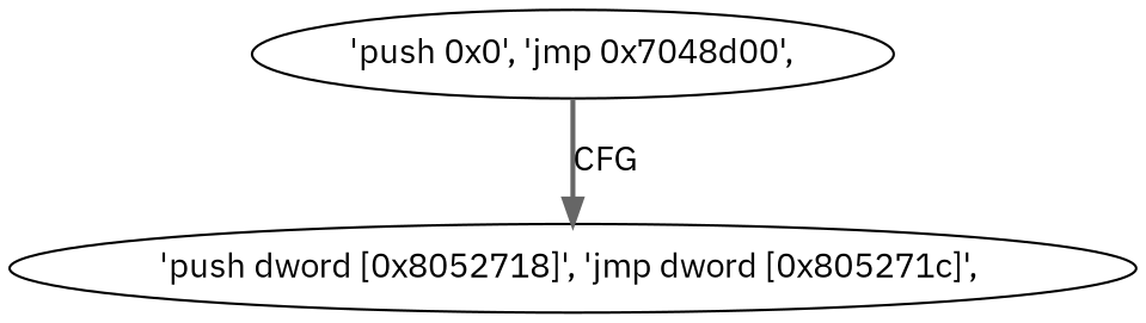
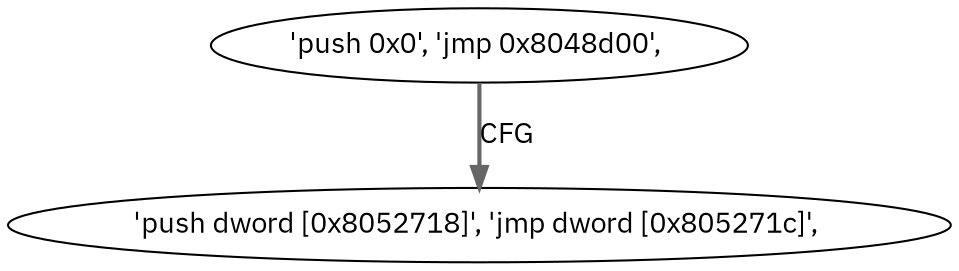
  digraph {
    fontname="IBM Plex Sans"
    node [fontname="IBM Plex Sans"]
-   n1 [label="'push 0x0', 'jmp 0x7048d00',"]
+   n1 [label="'push 0x0', 'jmp 0x8048d00', "]
    n2 [label="'push dword [0x8052718]', 'jmp dword [0x805271c]', "]
    n1 -> n2 [label=CFG color=gray40 style=bold fontname="IBM Plex Sans"]
  }
